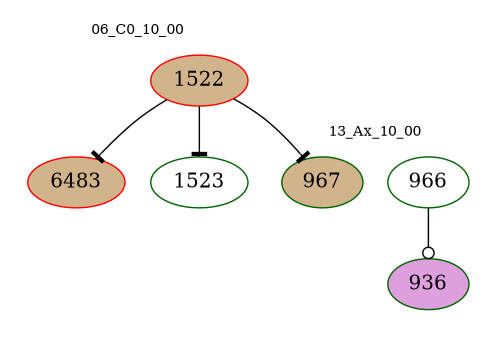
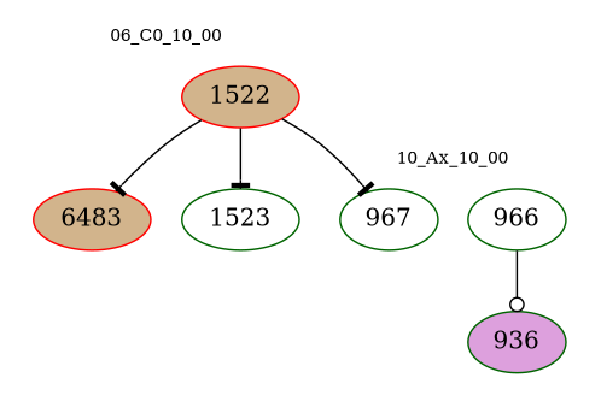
  digraph {
    node [color=darkgreen fillcolor=tan style=filled]
    edge [arrowhead=tee color=black]
    n1 [fillcolor=white label=966]
    n2 [fillcolor=plum label=936]
-   n3 [label=967]
+   n3 [fillcolor=white label=967]
    n4 [color=red label=1522]
    n5 [color=red label=6483]
    n6 [fillcolor=white label=1523]
    subgraph cluster_1 {
      color=white
      fontsize=10
-     label="13_Ax_10_00"
+     label="10_Ax_10_00"
      n1
      n2
      n3
    }
    subgraph cluster_2 {
      color=white
      fontsize=10
      label="06_C0_10_00"
      n4
      n5
      n6
    }
    n1 -> n2 [arrowhead=odot]
    n4 -> n3
    n4 -> n5
    n4 -> n6
  }
